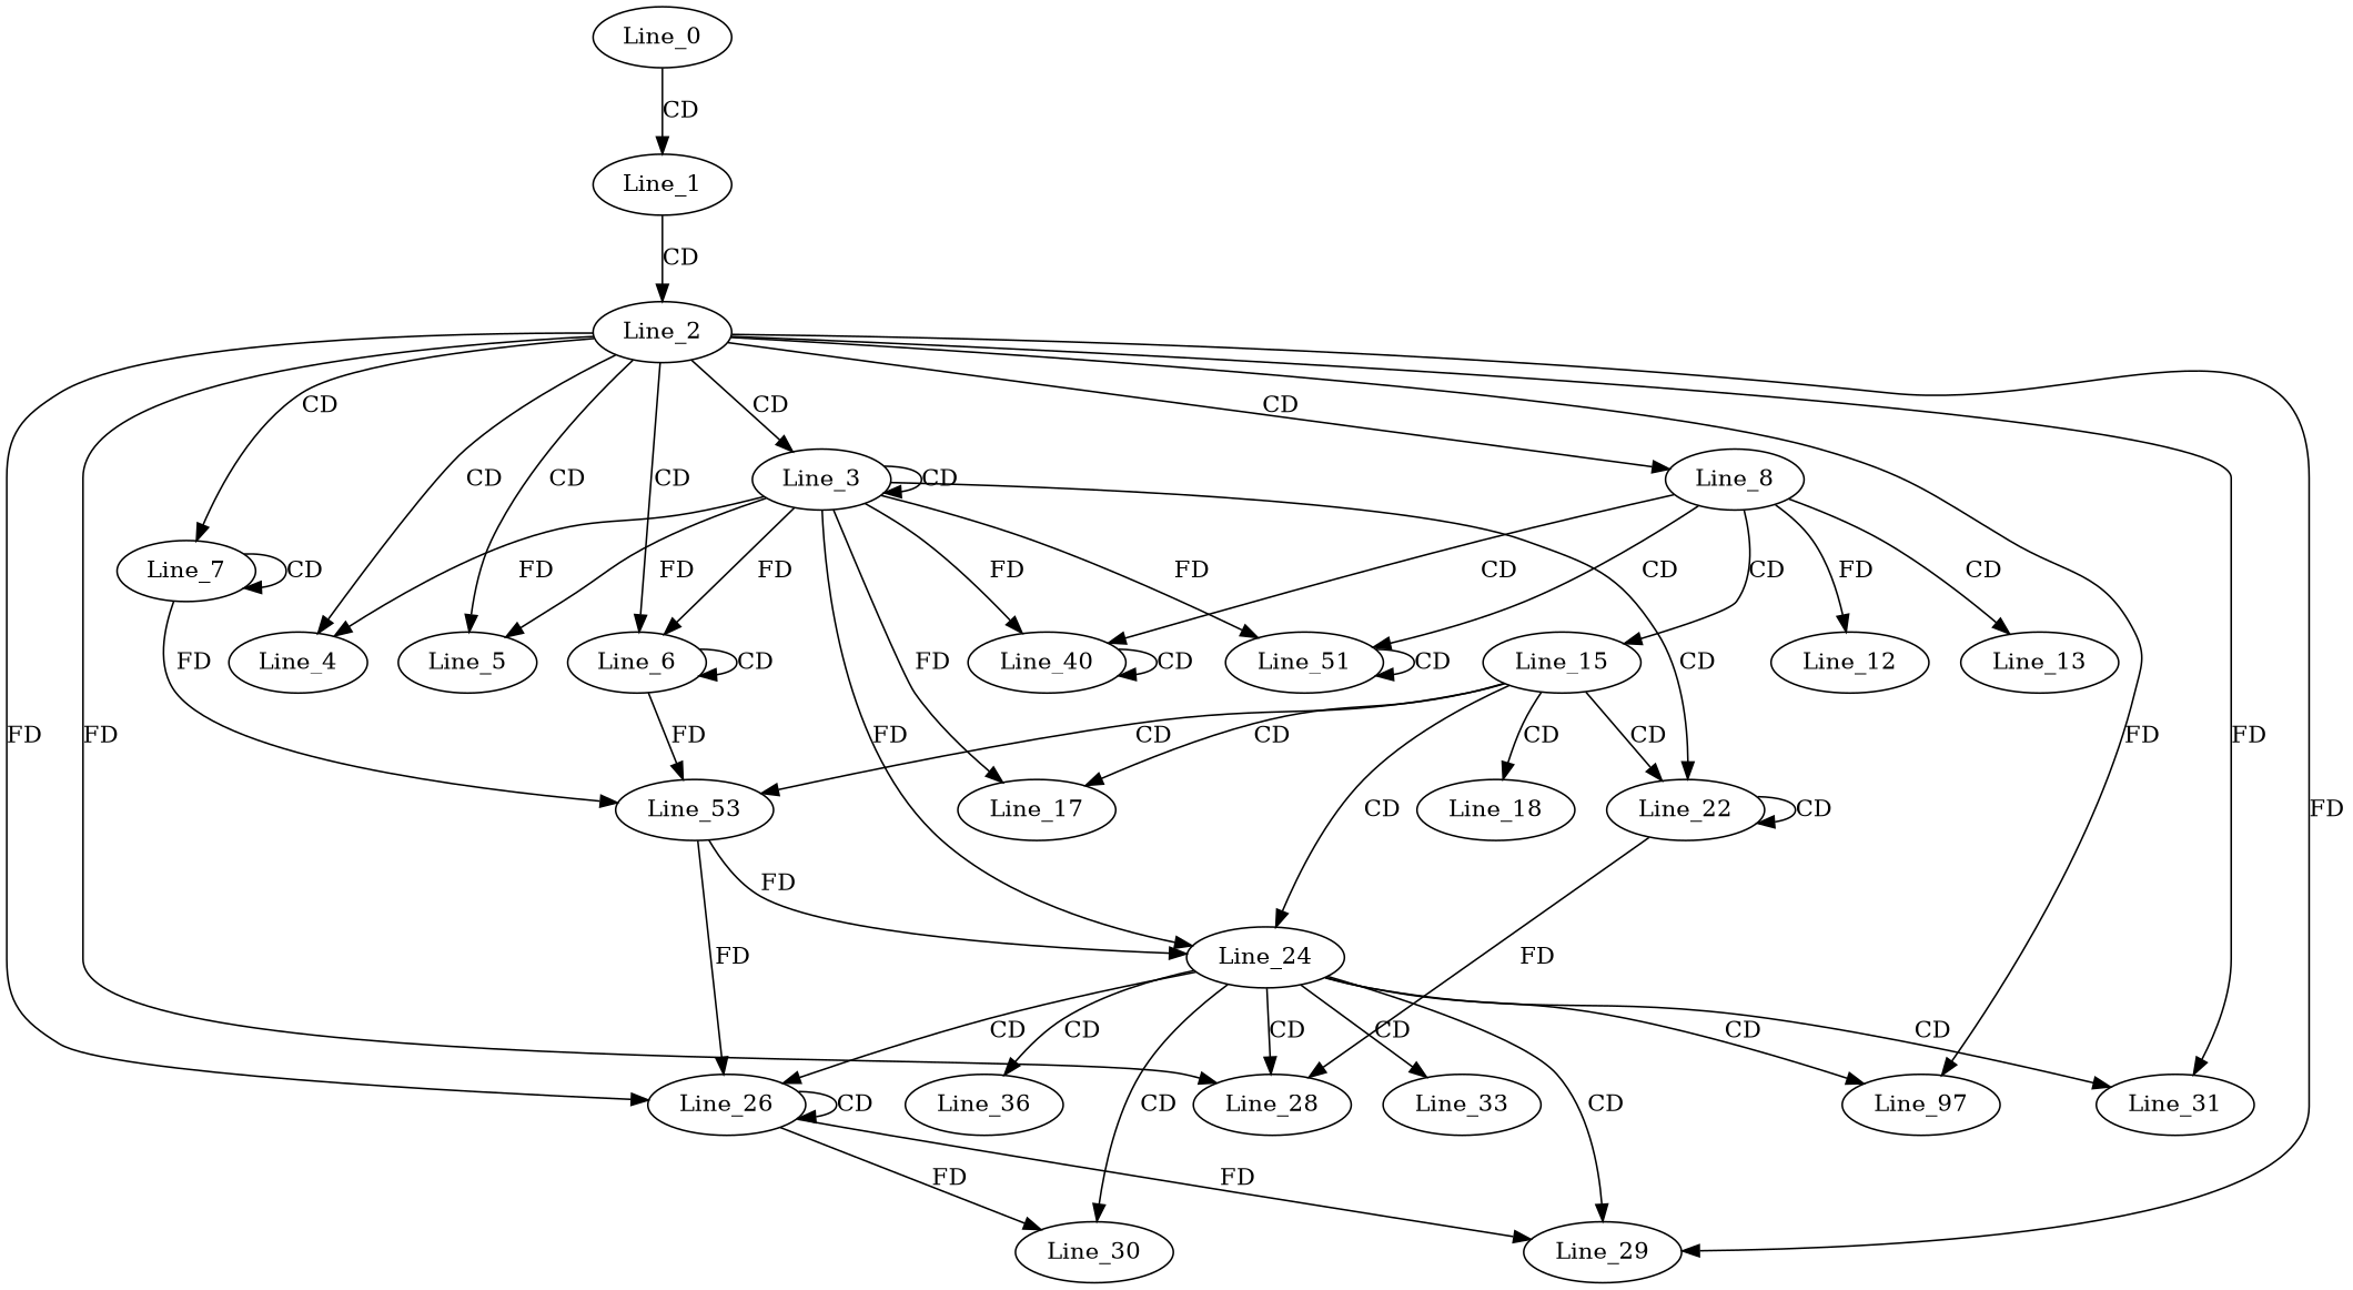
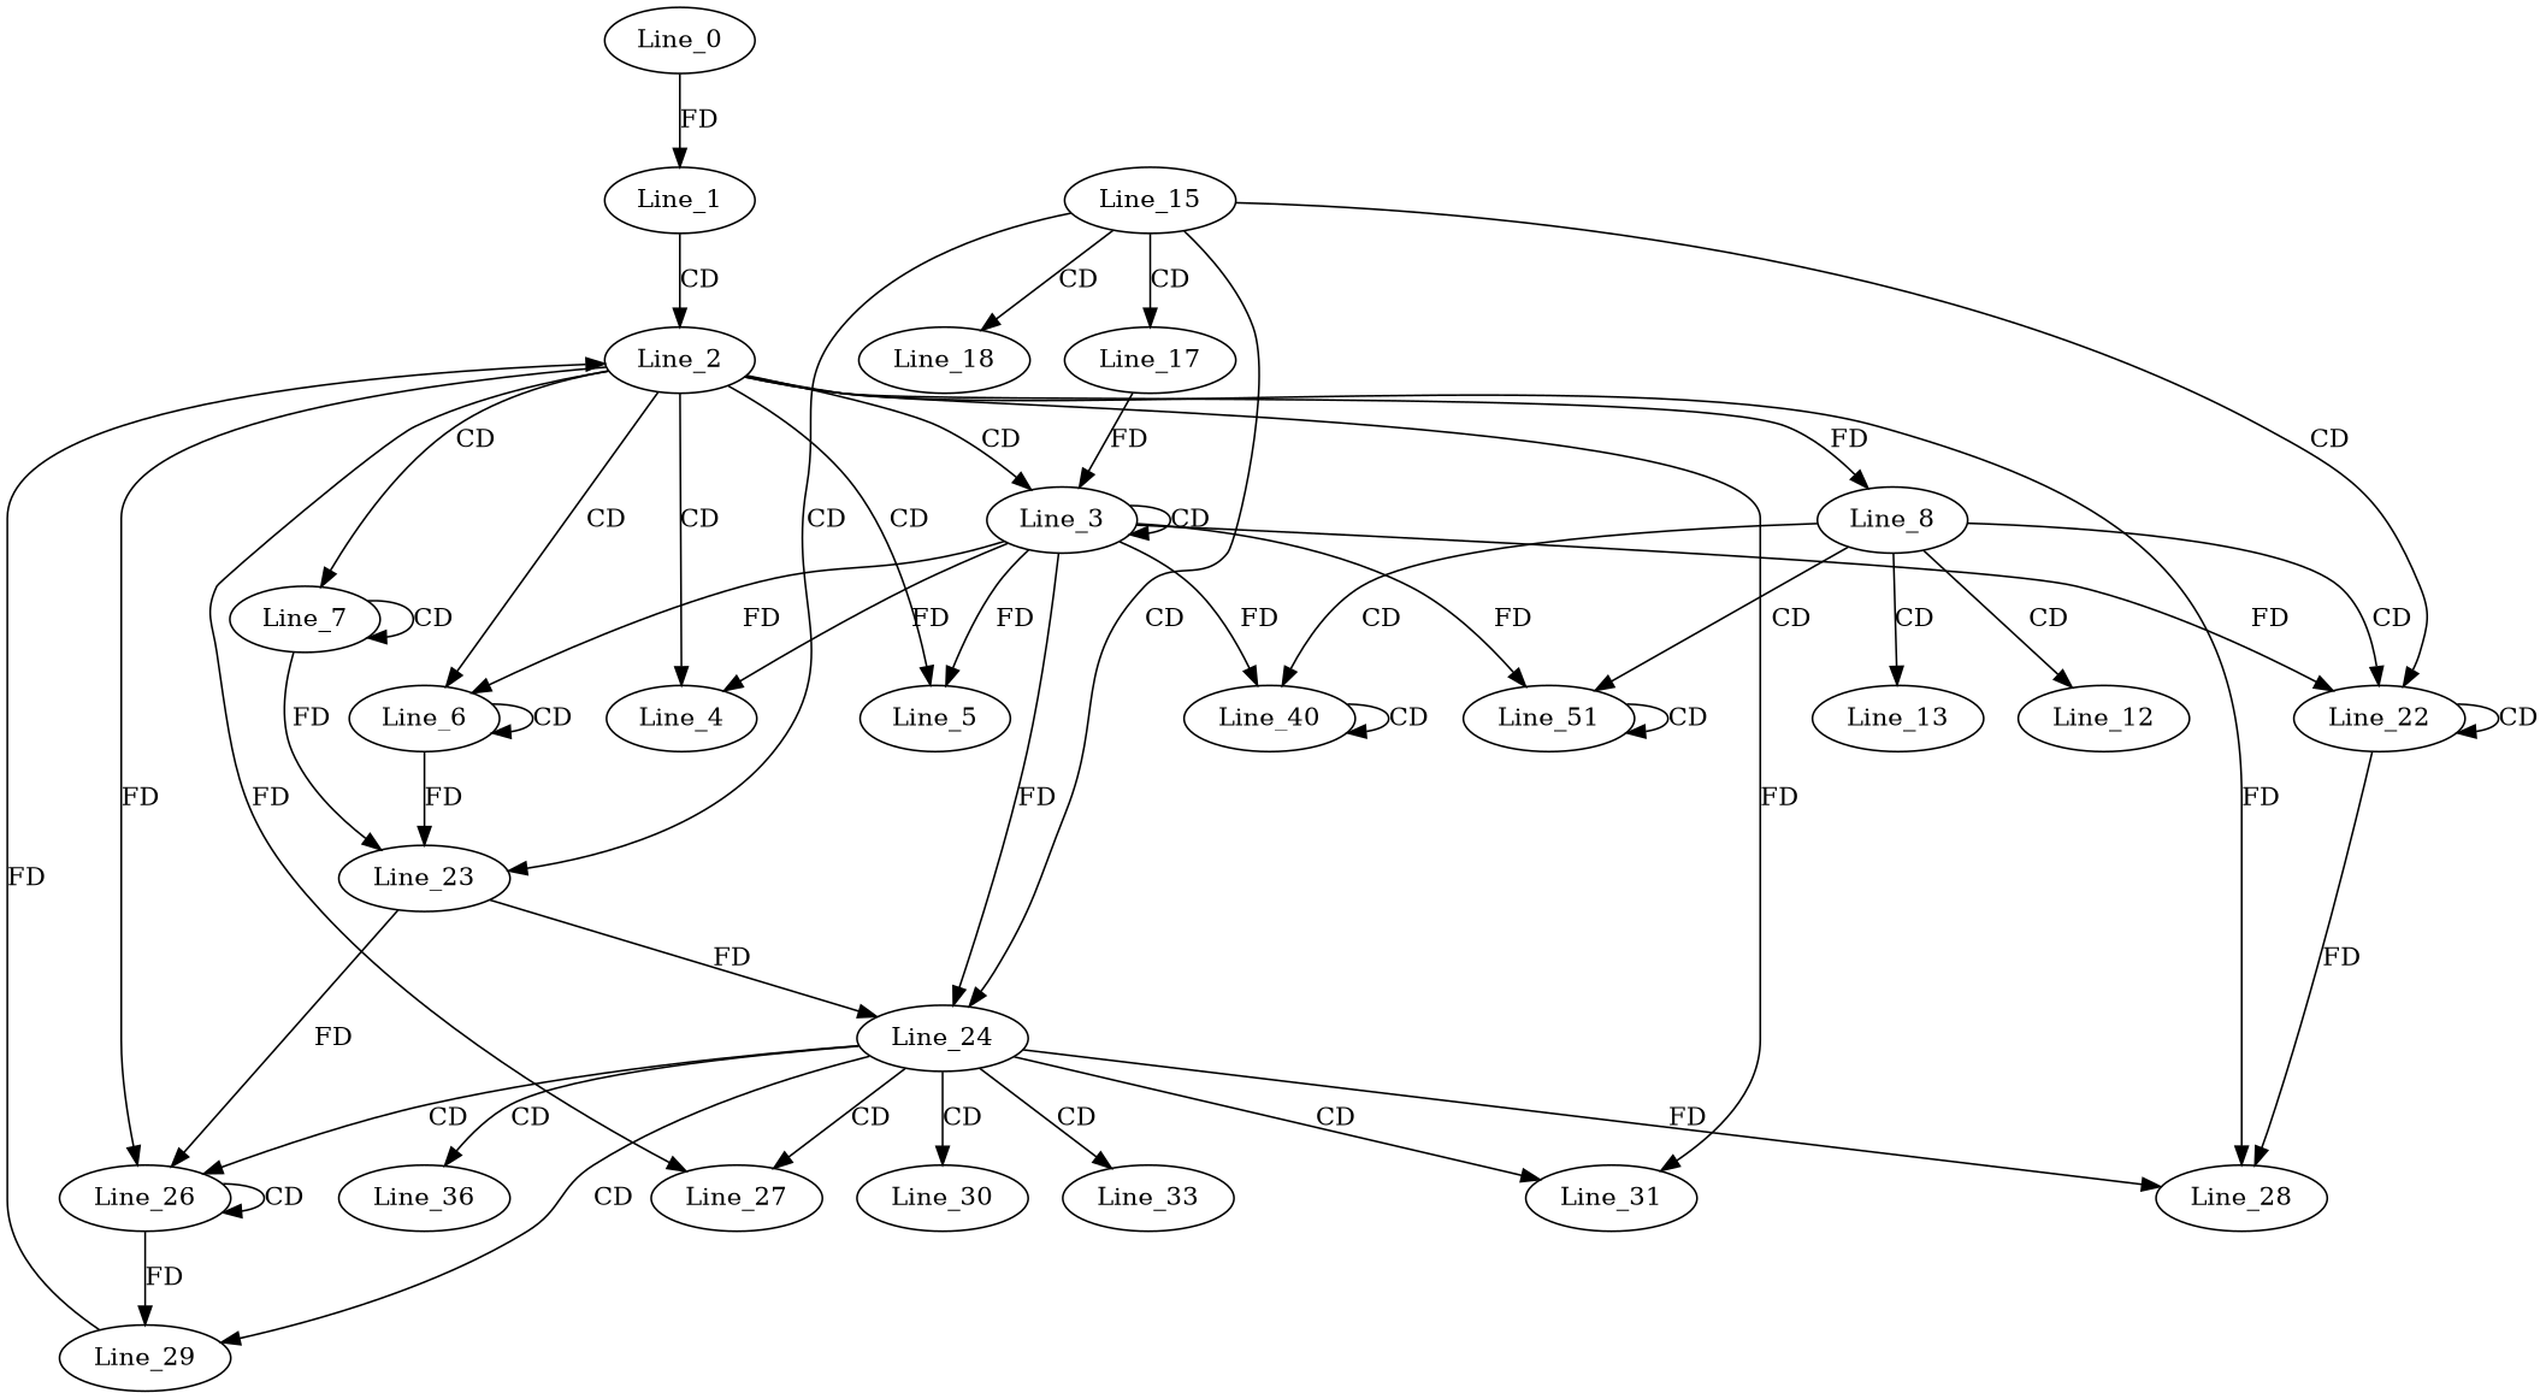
  digraph {
    Line_0
    Line_1
    Line_2
    Line_3
    Line_4
    Line_5
    Line_6
    Line_7
    Line_8
    Line_26
-   Line_27 [label=Line_97]
+   Line_27
    Line_28
    Line_29
    Line_31
    n15 [label=Line_40]
    n16 [label=Line_51]
    Line_17
    Line_22
    Line_24
-   Line_23 [label=Line_53]
+   Line_23
    Line_12
    Line_13
    Line_15
    Line_30
    Line_18
    Line_33
    Line_36
-   Line_0 -> Line_1 [label=CD]
+   Line_0 -> Line_1 [label=FD]
    Line_1 -> Line_2 [label=CD]
    Line_2 -> Line_3 [label=CD]
    Line_2 -> Line_4 [label=CD]
    Line_2 -> Line_5 [label=CD]
    Line_2 -> Line_6 [label=CD]
    Line_2 -> Line_7 [label=CD]
-   Line_2 -> Line_8 [label=CD]
+   Line_2 -> Line_8 [label=FD]
    Line_2 -> Line_26 [label=FD]
    Line_2 -> Line_27 [label=FD]
    Line_2 -> Line_28 [label=FD]
-   Line_2 -> Line_29 [label=FD]
+   Line_29 -> Line_2 [label=FD]
    Line_2 -> Line_31 [label=FD]
    Line_3 -> Line_3 [label=CD]
    Line_3 -> Line_4 [label=FD]
    Line_3 -> Line_5 [label=FD]
    Line_3 -> Line_6 [label=FD]
    Line_3 -> n15 [label=FD]
    Line_3 -> n16 [label=FD]
-   Line_3 -> Line_17 [label=FD]
-   Line_3 -> Line_22 [label=CD]
+   Line_17 -> Line_3 [label=FD]
+   Line_3 -> Line_22 [label=FD]
    Line_3 -> Line_24 [label=FD]
    Line_6 -> Line_6 [label=CD]
    Line_6 -> Line_23 [label=FD]
    Line_7 -> Line_7 [label=CD]
    Line_7 -> Line_23 [label=FD]
    Line_8 -> n15 [label=CD]
    Line_8 -> n16 [label=CD]
-   Line_8 -> Line_12 [label=FD]
+   Line_8 -> Line_12 [label=CD]
    Line_8 -> Line_13 [label=CD]
-   Line_8 -> Line_15 [label=CD]
+   Line_8 -> Line_22 [label=CD]
    Line_26 -> Line_26 [label=CD]
    Line_26 -> Line_29 [label=FD]
-   Line_26 -> Line_30 [label=FD]
    n15 -> n15 [label=CD]
    n16 -> n16 [label=CD]
    Line_22 -> Line_28 [label=FD]
    Line_22 -> Line_22 [label=CD]
    Line_24 -> Line_26 [label=CD]
    Line_24 -> Line_27 [label=CD]
-   Line_24 -> Line_28 [label=CD]
+   Line_24 -> Line_28 [label=FD]
    Line_24 -> Line_29 [label=CD]
    Line_24 -> Line_31 [label=CD]
    Line_24 -> Line_30 [label=CD]
    Line_24 -> Line_33 [label=CD]
    Line_24 -> Line_36 [label=CD]
    Line_23 -> Line_26 [label=FD]
    Line_23 -> Line_24 [label=FD]
    Line_15 -> Line_17 [label=CD]
    Line_15 -> Line_22 [label=CD]
    Line_15 -> Line_24 [label=CD]
    Line_15 -> Line_23 [label=CD]
    Line_15 -> Line_18 [label=CD]
  }
